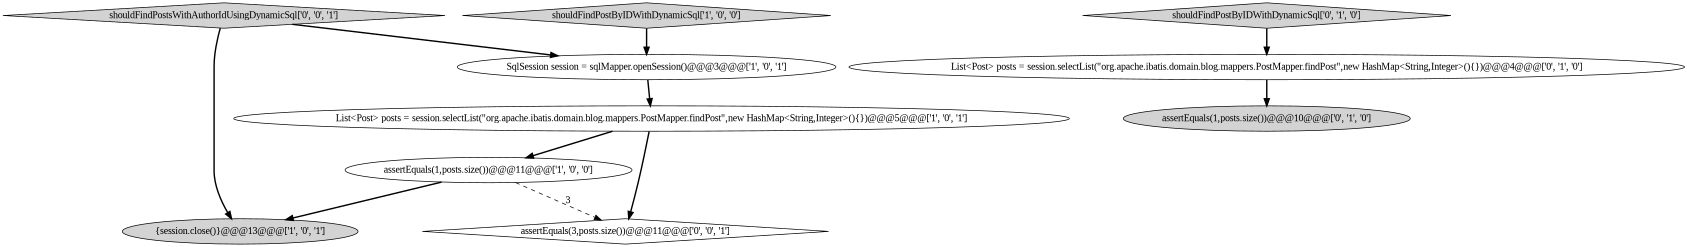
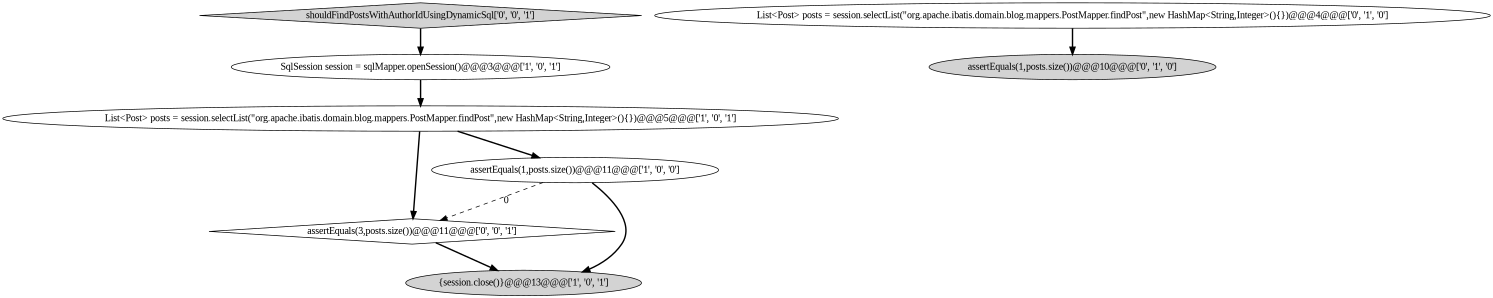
  digraph {
    fontname="Liberation Serif"
    node [fillcolor=lightgray fontname="Liberation Serif" shape=ellipse style=filled]
    edge [fontname="Liberation Serif" style=bold]
    n1 [label="{session.close()}@@@13@@@['1', '0', '1']"]
    n2 [fillcolor=white label="assertEquals(3,posts.size())@@@11@@@['0', '0', '1']" shape=diamond]
    n3 [fillcolor=white label="List<Post> posts = session.selectList(\"org.apache.ibatis.domain.blog.mappers.PostMapper.findPost\",new HashMap<String,Integer>(){})@@@4@@@['0', '1', '0']"]
    n4 [label="assertEquals(1,posts.size())@@@10@@@['0', '1', '0']"]
    n5 [fillcolor=white label="List<Post> posts = session.selectList(\"org.apache.ibatis.domain.blog.mappers.PostMapper.findPost\",new HashMap<String,Integer>(){})@@@5@@@['1', '0', '1']"]
    n6 [fillcolor=white label="assertEquals(1,posts.size())@@@11@@@['1', '0', '0']"]
    n7 [label="shouldFindPostsWithAuthorIdUsingDynamicSql['0', '0', '1']" shape=diamond]
    n8 [fillcolor=white label="SqlSession session = sqlMapper.openSession()@@@3@@@['1', '0', '1']"]
-   n9 [label="shouldFindPostByIDWithDynamicSql['1', '0', '0']" shape=diamond]
-   n10 [label="shouldFindPostByIDWithDynamicSql['0', '1', '0']" shape=diamond]
-   n7 -> n1
+   n2 -> n1
    n3 -> n4
    n5 -> n2
    n5 -> n6
    n6 -> n1
-   n6 -> n2 [label=3 style=dashed]
+   n6 -> n2 [label=0 style=dashed]
    n7 -> n8
    n8 -> n5
-   n9 -> n8
-   n10 -> n3
  }
